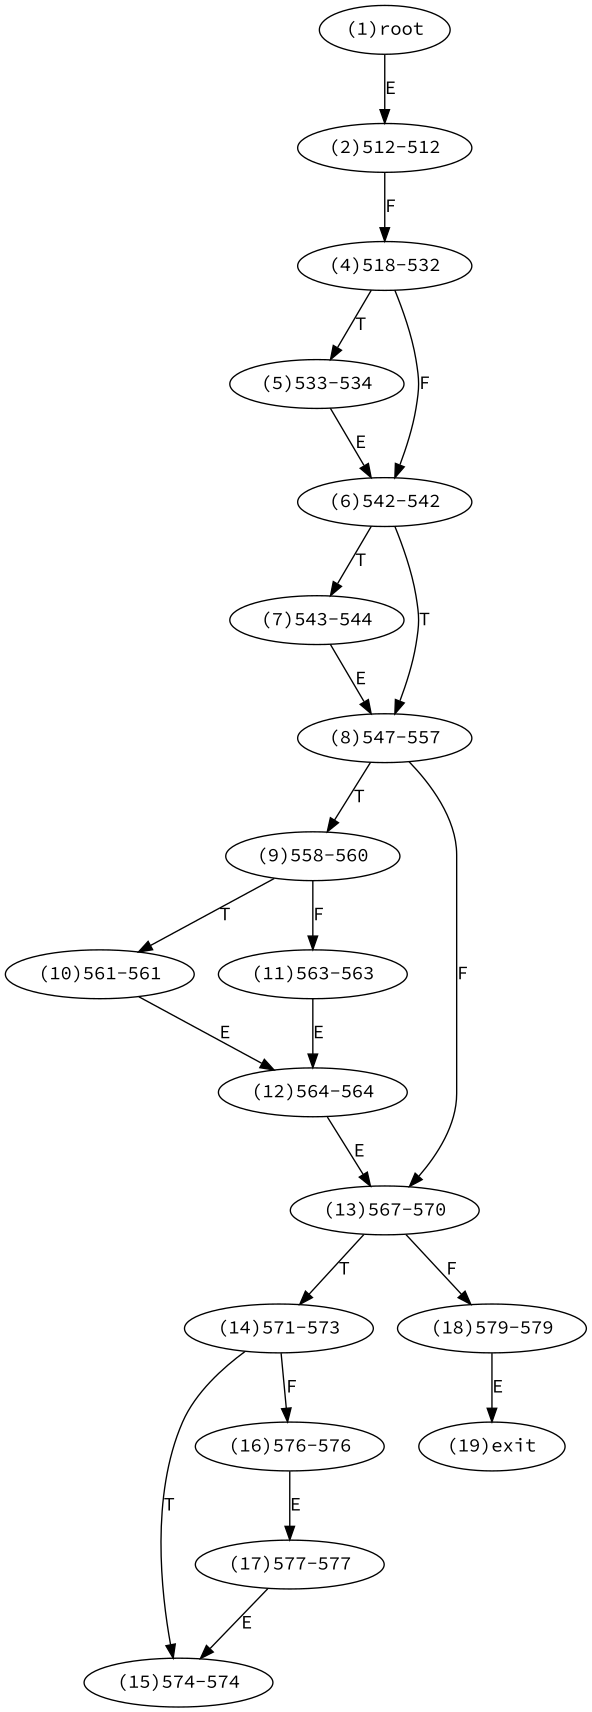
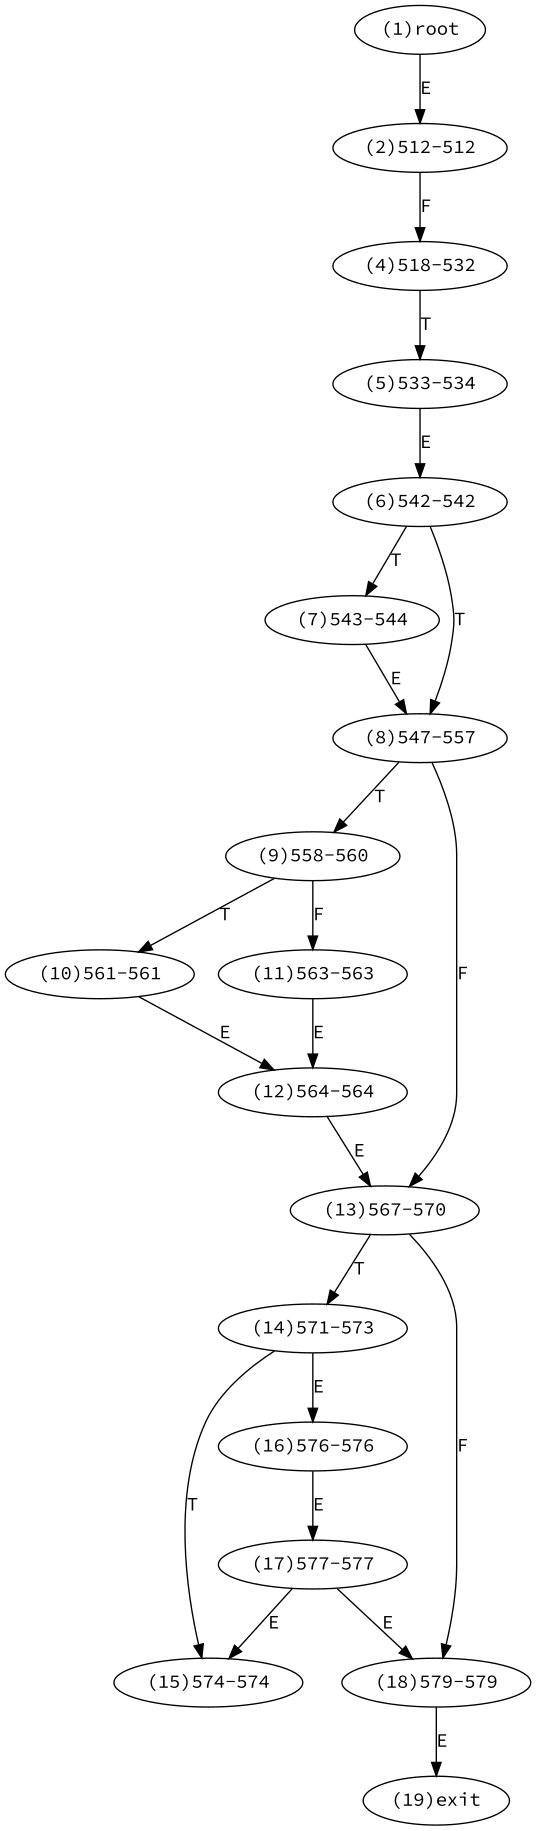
  digraph {
    fontname="Source Code Pro"
    node [fontname="Source Code Pro"]
    edge [fontname="Source Code Pro"]
    n1 [label="(1)root"]
    n2 [label="(2)512-512"]
    n3 [label="(4)518-532"]
    n4 [label="(5)533-534"]
    n5 [label="(6)542-542"]
    n6 [label="(19)exit"]
    n7 [label="(7)543-544"]
    n8 [label="(8)547-557"]
    n9 [label="(9)558-560"]
    n10 [label="(13)567-570"]
    n11 [label="(10)561-561"]
    n12 [label="(11)563-563"]
    n13 [label="(14)571-573"]
    n14 [label="(18)579-579"]
    n15 [label="(12)564-564"]
    n16 [label="(15)574-574"]
    n17 [label="(16)576-576"]
    n18 [label="(17)577-577"]
    n1 -> n2 [label=E]
    n2 -> n3 [label=F]
    n3 -> n4 [label=T]
-   n3 -> n5 [label=F]
    n4 -> n5 [label=E]
    n5 -> n7 [label=T]
    n5 -> n8 [label=T]
    n7 -> n8 [label=E]
    n8 -> n9 [label=T]
    n8 -> n10 [label=F]
    n9 -> n11 [label=T]
    n9 -> n12 [label=F]
    n10 -> n13 [label=T]
    n10 -> n14 [label=F]
    n11 -> n15 [label=E]
    n12 -> n15 [label=E]
    n13 -> n16 [label=T]
-   n13 -> n17 [label=F]
+   n13 -> n17 [label=E]
    n14 -> n6 [label=E]
    n15 -> n10 [label=E]
    n17 -> n18 [label=E]
+   n18 -> n14 [label=E]
    n18 -> n16 [label=E]
  }
